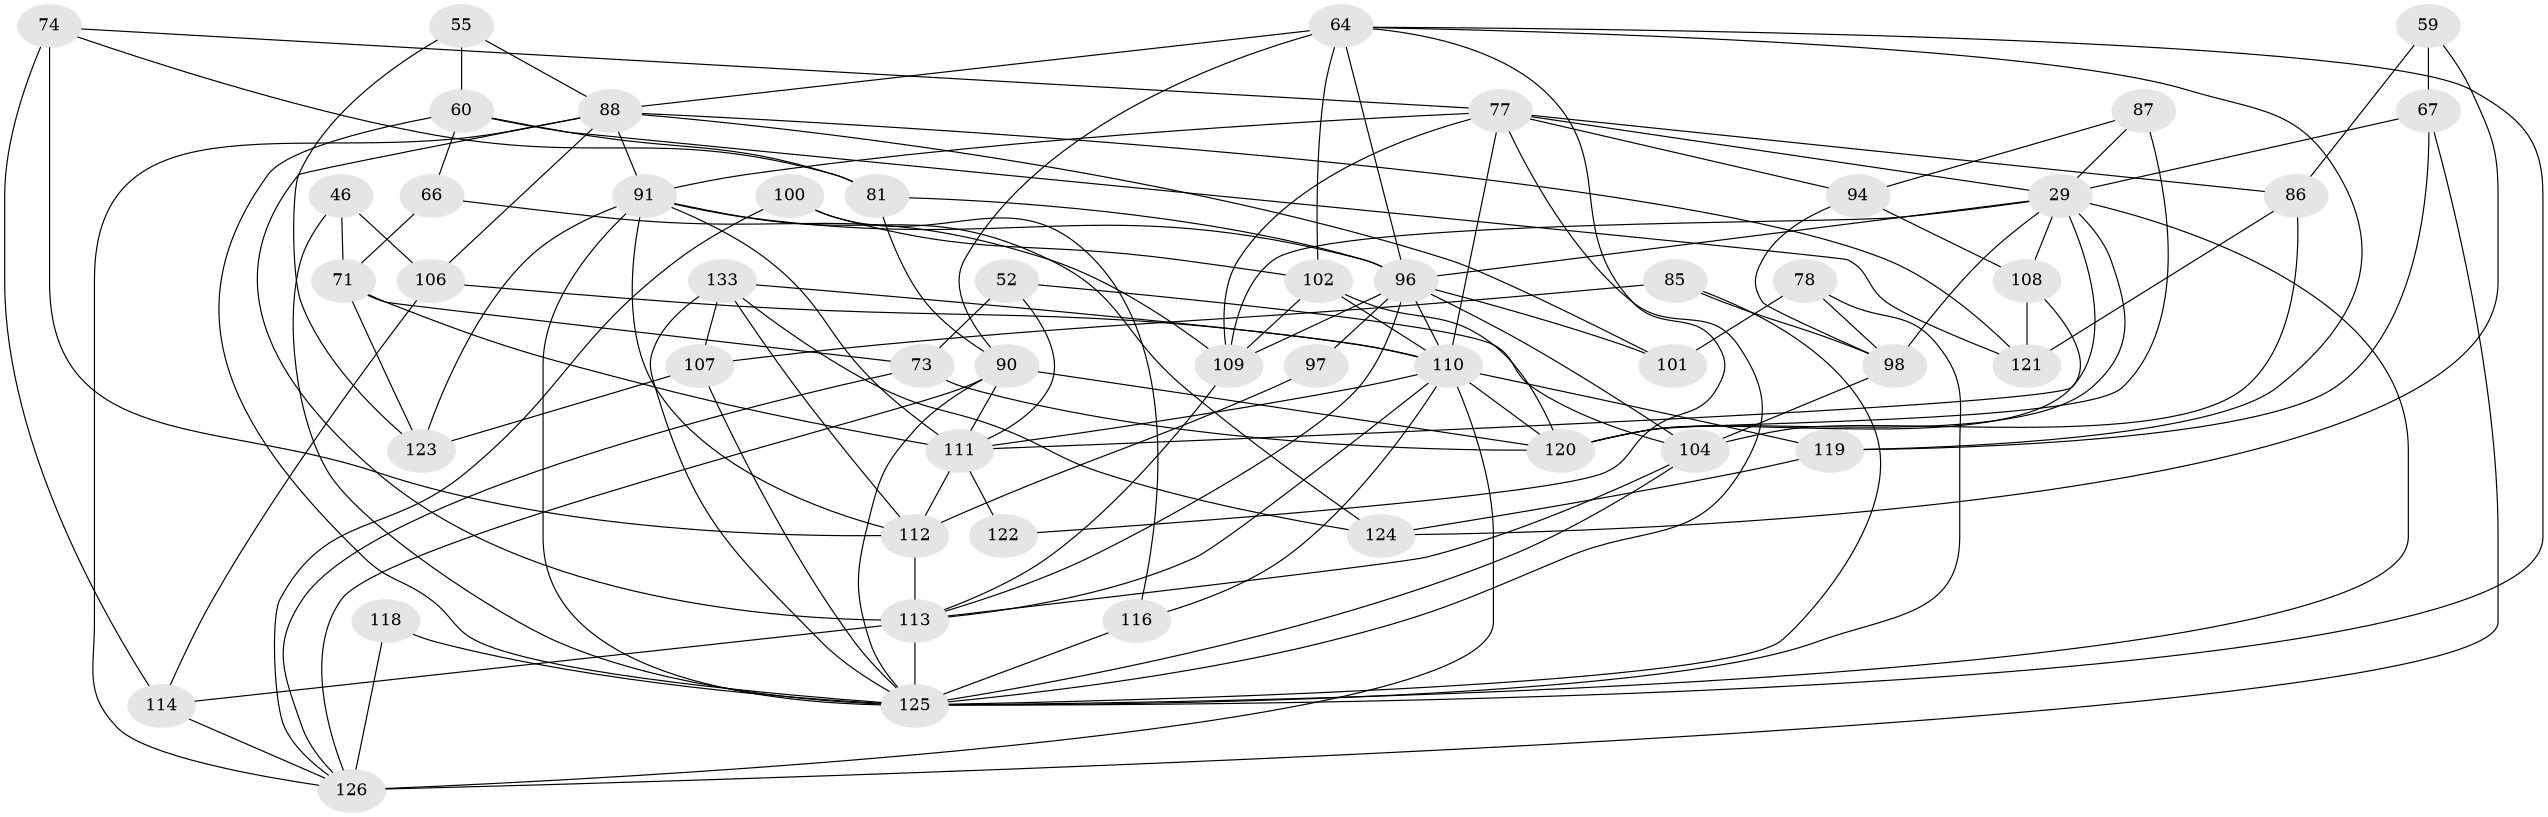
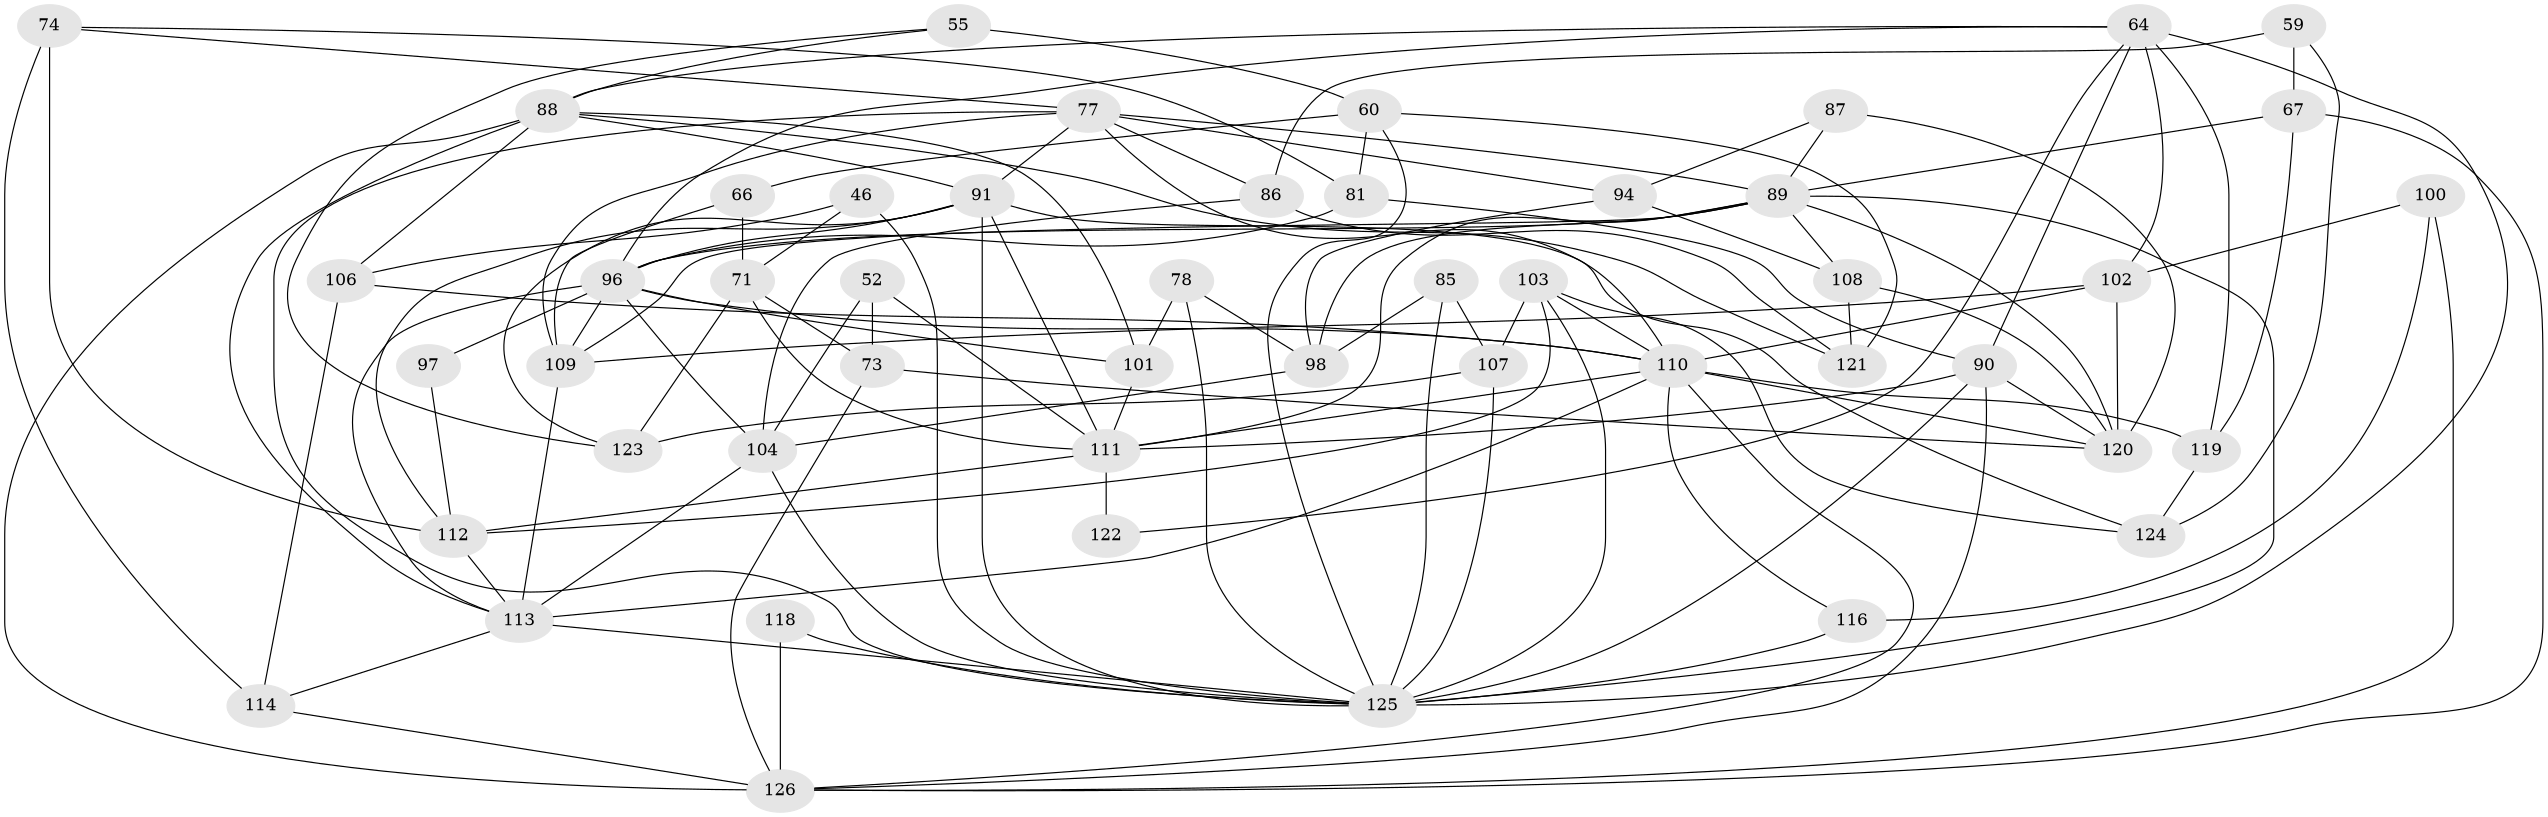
  graph {
    node [color=gray90 style=filled]
    71 [super="+47"]
    73
    111 [super="+99+105"]
    123
    46
    106
    125 [super="+50+93+117+95"]
    114
    110 [super="+70"]
    52
    104 [super="+13+30"]
    126 [super="+17+49"]
    120 [super="+22+56"]
    113 [super="+28+83"]
    122
    112 [super="+16+24"]
    60 [super="+41"]
    66 [super="+8"]
    81
    121
    55
    88 [super="+23+57"]
    91 [super="+65"]
    101
    64 [super="+32"]
    90 [super="+62+63+82"]
    96 [super="+92+58+34"]
    102 [super="+18"]
    119
    59
    67
    86
    124
-   89 [super="+3+26+31+80" label=29]
+   89 [super="+3+26+31+80"]
    109 [super="+84"]
    97
    98 [super="+38"]
    108
    74 [super="+39"]
    77 [super="+43"]
    94
    116
    78
    85
    107 [super="+75"]
    87 [super="+6"]
    100
-   103 [super="+45" label=133]
+   103 [super="+45"]
    118
    71 -- 73
    71 -- 111
    71 -- 123
    73 -- 126
    73 -- 120
    111 -- 122 [weight=3]
    111 -- 112
    46 -- 71
    46 -- 106
    46 -- 125 [weight=2]
    106 -- 114
    106 -- 110
    114 -- 126
    110 -- 111 [weight=2]
    110 -- 126
    110 -- 120
    110 -- 113
    110 -- 119
    110 -- 116
    52 -- 73
    52 -- 111
    52 -- 104 [weight=2]
    104 -- 125 [weight=2]
    104 -- 113
    113 -- 125 [weight=3]
    113 -- 114
    112 -- 113 [weight=3]
    60 -- 125
    60 -- 66
    60 -- 81
    60 -- 121
    66 -- 71 [weight=2]
    66 -- 109
    81 -- 90
    81 -- 96
    55 -- 123
    55 -- 60 [weight=2]
    55 -- 88
    88 -- 106
    88 -- 126
    88 -- 113
    88 -- 121
    88 -- 91
    88 -- 101
    91 -- 111 [weight=3]
    91 -- 123
    91 -- 125 [weight=3]
    91 -- 112 [weight=2]
    91 -- 96 [weight=2]
    91 -- 124
+   101 -- 111
    64 -- 125
    64 -- 122
    64 -- 88
    64 -- 90
    64 -- 96
    64 -- 102
    64 -- 119
    90 -- 111
    90 -- 125 [weight=4]
    90 -- 126
    90 -- 120 [weight=2]
    96 -- 110
    96 -- 104 [weight=2]
    96 -- 113
    96 -- 101
    96 -- 109 [weight=2]
    96 -- 97 [weight=3]
    102 -- 110
    102 -- 120
    102 -- 109
    119 -- 124
    59 -- 67
    59 -- 86
    59 -- 124
    67 -- 126
    67 -- 119
    67 -- 89
    86 -- 104
    86 -- 121
    89 -- 111
    89 -- 125 [weight=4]
    89 -- 120
    89 -- 96 [weight=2]
    89 -- 109 [weight=4]
    89 -- 98
    89 -- 108
    109 -- 113
    97 -- 112
    98 -- 104 [weight=2]
    108 -- 120
    108 -- 121
    74 -- 114
    74 -- 112 [weight=2]
    74 -- 81
    74 -- 77
    77 -- 125
    77 -- 110
    77 -- 91
    77 -- 86
    77 -- 89
    77 -- 109
    77 -- 94
    94 -- 98
    94 -- 108
    116 -- 125 [weight=2]
    78 -- 125
    78 -- 101
    78 -- 98
    85 -- 125
    85 -- 98
    85 -- 107 [weight=2]
    107 -- 123
    107 -- 125
    87 -- 120 [weight=3]
    87 -- 89 [weight=2]
    87 -- 94
    100 -- 126
    100 -- 102 [weight=2]
    100 -- 116
    103 -- 125
    103 -- 110
    103 -- 112
    103 -- 124
    103 -- 107 [weight=2]
    118 -- 125
    118 -- 126 [weight=3]
  }
